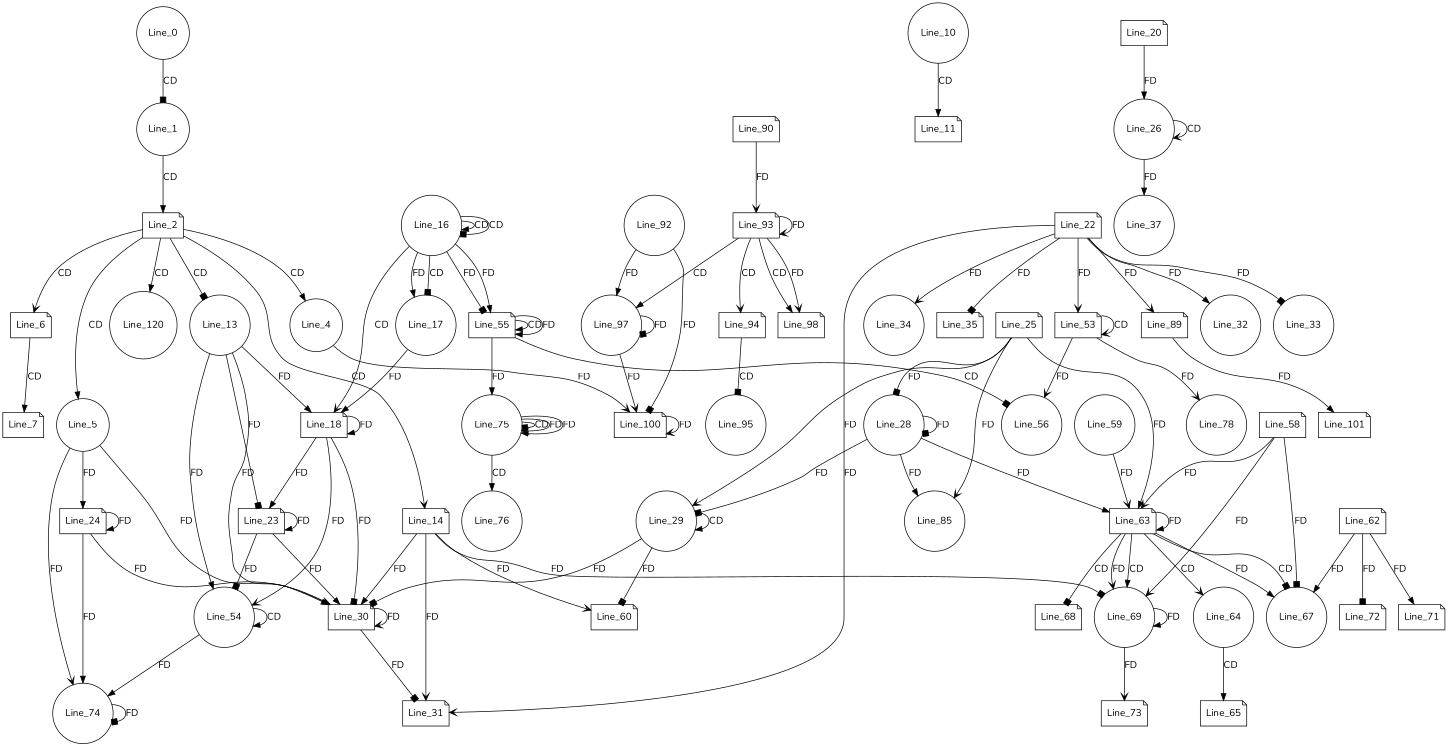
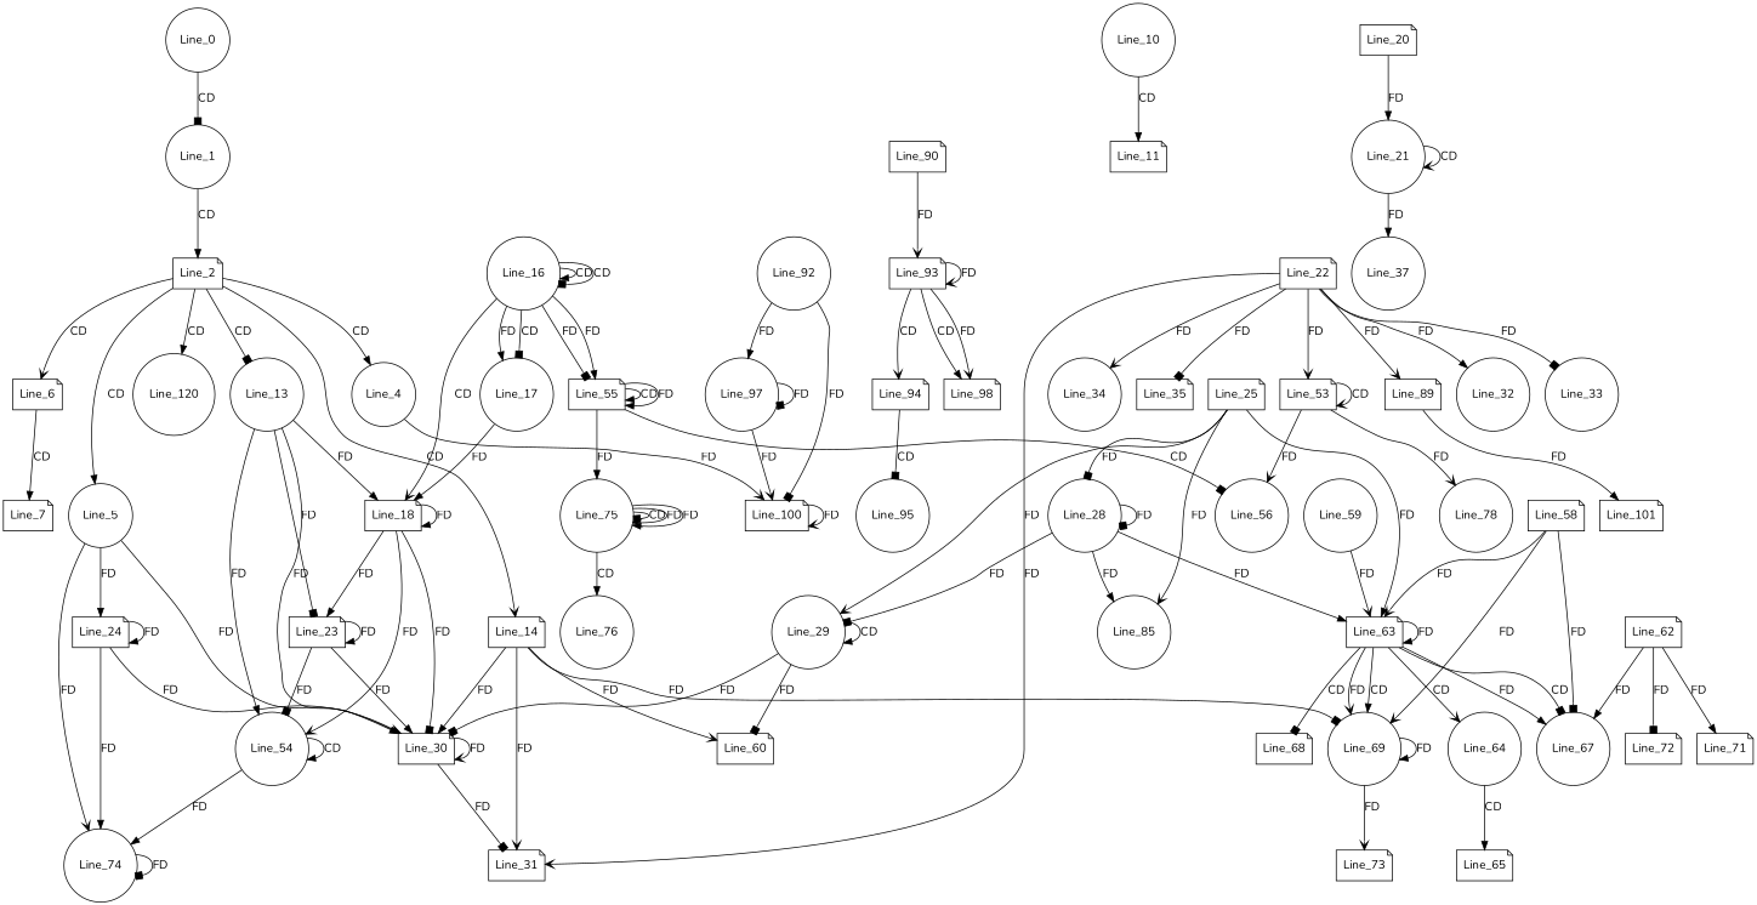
  digraph {
    fontname=Nunito
    node [fontname=Nunito shape=note]
    edge [arrowhead=normal fontname=Nunito]
    Line_0 [shape=circle]
    Line_1 [shape=circle]
    Line_2
    Line_4 [shape=circle]
    Line_5 [shape=circle]
    Line_6
    Line_13 [shape=circle]
    Line_14
    Line_120 [shape=circle]
    Line_100
    Line_24
    Line_30
    Line_74 [shape=circle]
    Line_7
    Line_18
    Line_23
    Line_54 [shape=circle]
    Line_31
    Line_60
    Line_69 [shape=circle]
    Line_10 [shape=circle]
    Line_11
    Line_73
    Line_16 [shape=circle]
    Line_17 [shape=circle]
    Line_55
    Line_56 [shape=circle]
    Line_75 [shape=circle]
-   Line_21 [shape=circle label=Line_26]
+   Line_21 [shape=circle]
    Line_37 [shape=circle]
    Line_20
    Line_28 [shape=circle]
    Line_25
    Line_29 [shape=circle]
    Line_63
    Line_85 [shape=circle]
    Line_64 [shape=circle]
    Line_67 [shape=circle]
    Line_68
    Line_22
    Line_32 [shape=circle]
    Line_33 [shape=circle]
    Line_34 [shape=circle]
    Line_35
    Line_53
    Line_89
    Line_78 [shape=circle]
    Line_101
    Line_76 [shape=circle]
    Line_65
    Line_58
    Line_59 [shape=circle]
    Line_62
    Line_71
    Line_72
    Line_93
    Line_94
    Line_97 [shape=circle]
    Line_98
    Line_95 [shape=circle]
    Line_90
    Line_92 [shape=circle]
    Line_0 -> Line_1 [arrowhead=box label=CD]
    Line_1 -> Line_2 [label=CD]
    Line_2 -> Line_4 [label=CD]
    Line_2 -> Line_5 [label=CD]
    Line_2 -> Line_6 [arrowhead=vee label=CD]
    Line_2 -> Line_13 [arrowhead=box label=CD]
    Line_2 -> Line_14 [arrowhead=vee label=CD]
    Line_2 -> Line_120 [label=CD]
    Line_4 -> Line_100 [arrowhead=vee label=FD]
    Line_5 -> Line_24 [label=FD]
    Line_5 -> Line_30 [arrowhead=vee label=FD]
    Line_5 -> Line_74 [arrowhead=vee label=FD]
    Line_6 -> Line_7 [label=CD]
    Line_13 -> Line_30 [label=FD]
    Line_13 -> Line_18 [label=FD]
    Line_13 -> Line_23 [arrowhead=box label=FD]
    Line_13 -> Line_54 [label=FD]
    Line_14 -> Line_30 [label=FD]
    Line_14 -> Line_31 [arrowhead=vee label=FD]
    Line_14 -> Line_60 [arrowhead=vee label=FD]
    Line_14 -> Line_69 [arrowhead=box label=FD]
    Line_100 -> Line_100 [arrowhead=vee label=FD]
    Line_24 -> Line_24 [label=FD]
    Line_24 -> Line_30 [label=FD]
    Line_24 -> Line_74 [label=FD]
    Line_30 -> Line_30 [arrowhead=vee label=FD]
    Line_30 -> Line_31 [arrowhead=box label=FD]
    Line_74 -> Line_74 [arrowhead=box label=FD]
    Line_18 -> Line_30 [arrowhead=box label=FD]
    Line_18 -> Line_18 [label=FD]
    Line_18 -> Line_23 [label=FD]
    Line_18 -> Line_54 [arrowhead=vee label=FD]
    Line_23 -> Line_30 [label=FD]
    Line_23 -> Line_23 [label=FD]
    Line_23 -> Line_54 [arrowhead=box label=FD]
    Line_54 -> Line_74 [label=FD]
    Line_54 -> Line_54 [label=CD]
    Line_69 -> Line_69 [label=FD]
    Line_69 -> Line_73 [arrowhead=vee label=FD]
    Line_10 -> Line_11 [label=CD]
    Line_16 -> Line_18 [arrowhead=vee label=CD]
    Line_16 -> Line_16 [label=CD]
    Line_16 -> Line_16 [arrowhead=box label=CD]
    Line_16 -> Line_17 [arrowhead=box label=CD]
    Line_16 -> Line_17 [label=FD]
    Line_16 -> Line_55 [arrowhead=box label=FD]
    Line_16 -> Line_55 [label=FD]
    Line_17 -> Line_18 [label=FD]
    Line_55 -> Line_55 [label=CD]
    Line_55 -> Line_55 [label=FD]
    Line_55 -> Line_56 [arrowhead=box label=CD]
    Line_55 -> Line_75 [label=FD]
    Line_75 -> Line_75 [arrowhead=box label=CD]
    Line_75 -> Line_75 [arrowhead=vee label=FD]
    Line_75 -> Line_75 [label=FD]
    Line_75 -> Line_76 [label=CD]
    Line_21 -> Line_21 [arrowhead=vee label=CD]
    Line_21 -> Line_37 [label=FD]
    Line_20 -> Line_21 [label=FD]
    Line_28 -> Line_28 [arrowhead=box label=FD]
    Line_28 -> Line_29 [arrowhead=box label=FD]
    Line_28 -> Line_63 [label=FD]
    Line_28 -> Line_85 [label=FD]
    Line_25 -> Line_28 [arrowhead=box label=FD]
    Line_25 -> Line_29 [arrowhead=vee label=FD]
    Line_25 -> Line_63 [label=FD]
    Line_25 -> Line_85 [arrowhead=vee label=FD]
    Line_29 -> Line_30 [arrowhead=box label=FD]
    Line_29 -> Line_60 [arrowhead=box label=FD]
    Line_29 -> Line_29 [label=CD]
    Line_63 -> Line_69 [label=CD]
    Line_63 -> Line_69 [arrowhead=vee label=FD]
    Line_63 -> Line_63 [label=FD]
    Line_63 -> Line_64 [arrowhead=vee label=CD]
    Line_63 -> Line_67 [arrowhead=box label=CD]
    Line_63 -> Line_67 [label=FD]
    Line_63 -> Line_68 [arrowhead=box label=CD]
    Line_64 -> Line_65 [label=CD]
    Line_22 -> Line_31 [arrowhead=vee label=FD]
    Line_22 -> Line_32 [label=FD]
    Line_22 -> Line_33 [arrowhead=box label=FD]
    Line_22 -> Line_34 [arrowhead=vee label=FD]
    Line_22 -> Line_35 [arrowhead=box label=FD]
    Line_22 -> Line_53 [arrowhead=vee label=FD]
    Line_22 -> Line_89 [arrowhead=vee label=FD]
    Line_53 -> Line_56 [arrowhead=vee label=FD]
    Line_53 -> Line_53 [arrowhead=vee label=CD]
    Line_53 -> Line_78 [arrowhead=vee label=FD]
    Line_89 -> Line_101 [label=FD]
    Line_58 -> Line_69 [arrowhead=vee label=FD]
    Line_58 -> Line_63 [arrowhead=vee label=FD]
    Line_58 -> Line_67 [arrowhead=box label=FD]
    Line_59 -> Line_63 [arrowhead=vee label=FD]
    Line_62 -> Line_67 [label=FD]
    Line_62 -> Line_71 [label=FD]
    Line_62 -> Line_72 [arrowhead=box label=FD]
    Line_93 -> Line_93 [arrowhead=vee label=FD]
    Line_93 -> Line_94 [arrowhead=vee label=CD]
-   Line_93 -> Line_97 [label=CD]
    Line_93 -> Line_98 [label=CD]
    Line_93 -> Line_98 [arrowhead=vee label=FD]
    Line_94 -> Line_95 [arrowhead=box label=CD]
    Line_97 -> Line_100 [arrowhead=vee label=FD]
    Line_97 -> Line_97 [arrowhead=box label=FD]
    Line_90 -> Line_93 [arrowhead=vee label=FD]
    Line_92 -> Line_100 [arrowhead=box label=FD]
    Line_92 -> Line_97 [label=FD]
  }
